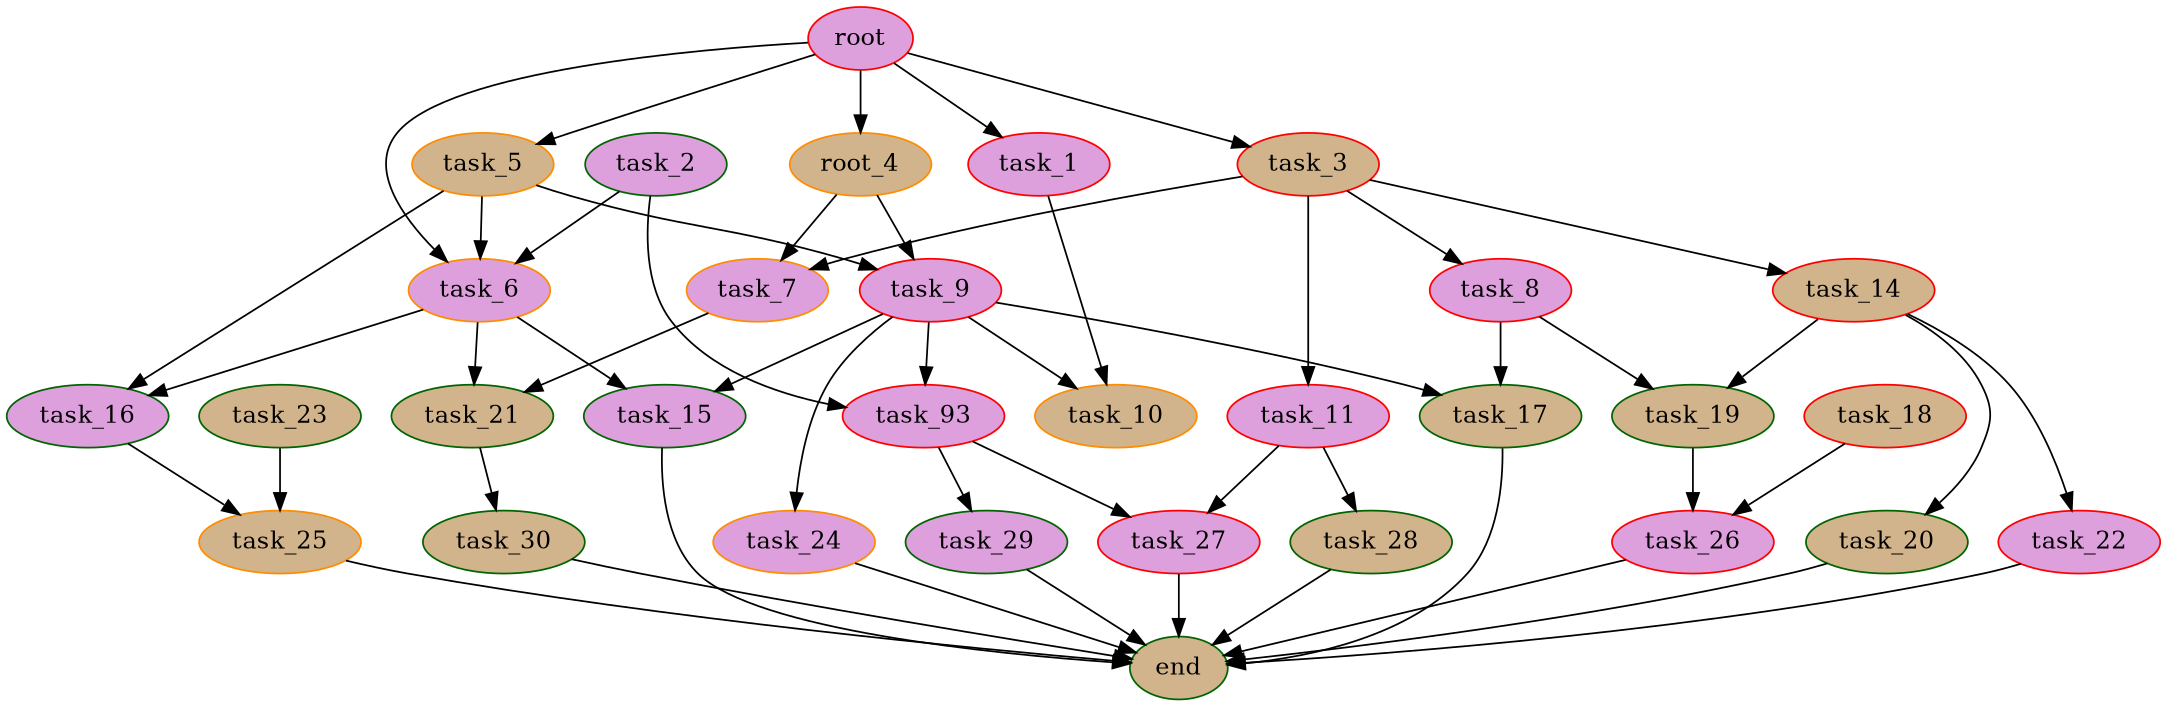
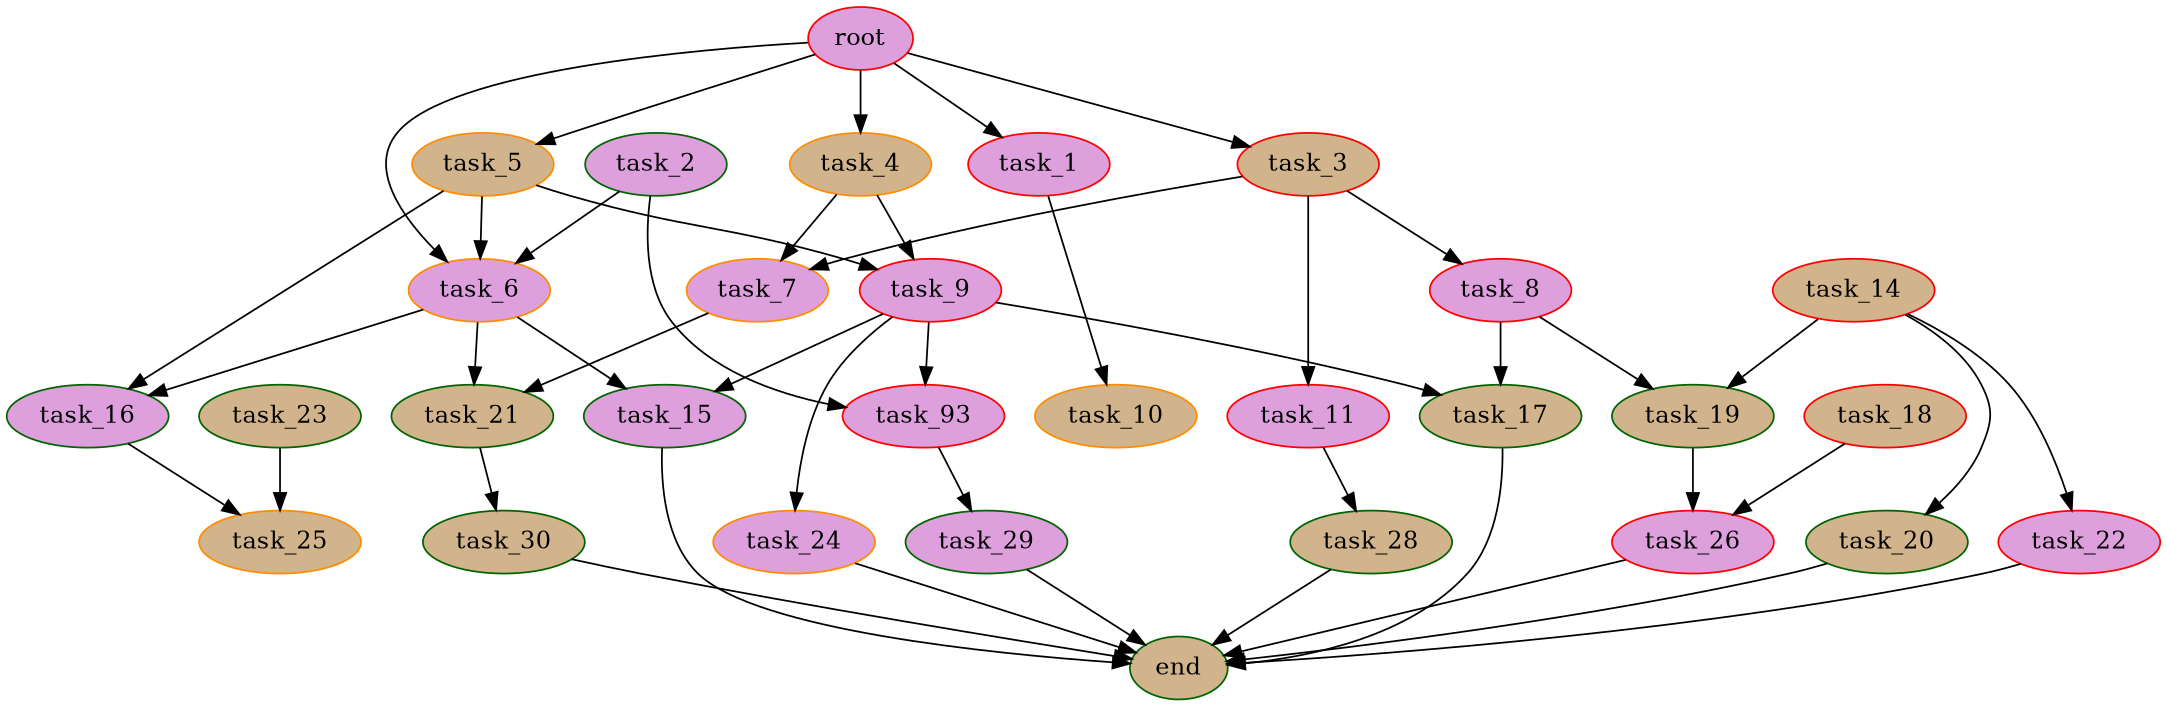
  digraph {
    node [color=red fillcolor=plum style=filled]
    root
    task_1
    task_3 [fillcolor=tan]
-   task_4 [color=darkorange fillcolor=tan label=root_4]
+   task_4 [color=darkorange fillcolor=tan]
    task_5 [color=darkorange fillcolor=tan]
    task_6 [color=darkorange]
    task_10 [color=darkorange fillcolor=tan]
    task_2 [color=darkgreen]
    n9 [label=task_93]
    task_7 [color=darkorange]
    task_8
    task_11
    task_14 [fillcolor=tan]
    task_9
    task_16 [color=darkgreen]
    task_15 [color=darkgreen]
    task_21 [color=darkgreen fillcolor=tan]
-   task_27
    task_29 [color=darkgreen]
    task_17 [color=darkgreen fillcolor=tan]
    task_19 [color=darkgreen fillcolor=tan]
    task_28 [color=darkgreen fillcolor=tan]
    task_20 [color=darkgreen fillcolor=tan]
    task_22
    task_24 [color=darkorange]
    task_25 [color=darkorange fillcolor=tan]
    end [color=darkgreen fillcolor=tan]
    task_30 [color=darkgreen fillcolor=tan]
    task_18 [fillcolor=tan]
    task_26
    task_23 [color=darkgreen fillcolor=tan]
    root -> task_1
    root -> task_3
    root -> task_4
    root -> task_5
    root -> task_6
    task_1 -> task_10
    task_3 -> task_7
    task_3 -> task_8
    task_3 -> task_11
-   task_3 -> task_14
    task_4 -> task_7
    task_4 -> task_9
    task_5 -> task_6
    task_5 -> task_9
    task_5 -> task_16
    task_6 -> task_16
    task_6 -> task_15
    task_6 -> task_21
    task_2 -> task_6
    task_2 -> n9
-   n9 -> task_27
    n9 -> task_29
    task_7 -> task_21
    task_8 -> task_17
    task_8 -> task_19
-   task_11 -> task_27
    task_11 -> task_28
    task_14 -> task_19
    task_14 -> task_20
    task_14 -> task_22
-   task_9 -> task_10
    task_9 -> n9
    task_9 -> task_15
    task_9 -> task_17
    task_9 -> task_24
    task_16 -> task_25
    task_15 -> end
    task_21 -> task_30
-   task_27 -> end
    task_29 -> end
    task_17 -> end
    task_19 -> task_26
    task_28 -> end
    task_20 -> end
    task_22 -> end
    task_24 -> end
-   task_25 -> end
    task_30 -> end
    task_18 -> task_26
    task_26 -> end
    task_23 -> task_25
  }
